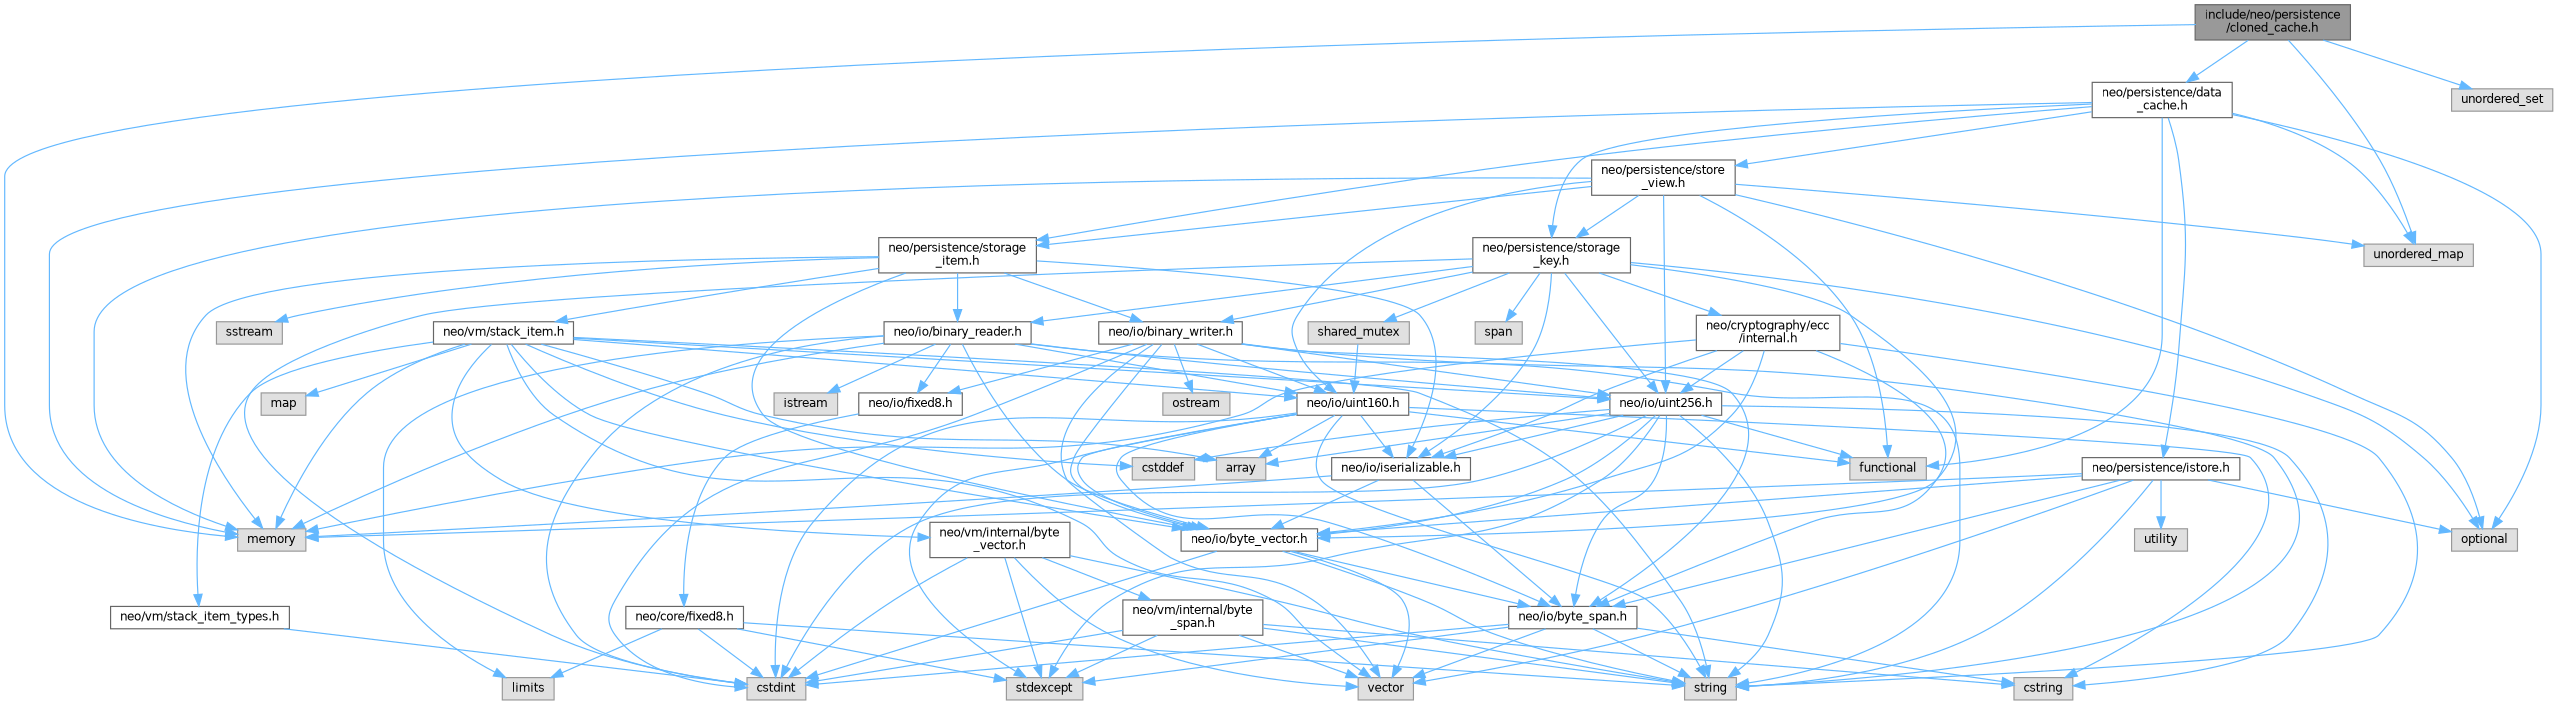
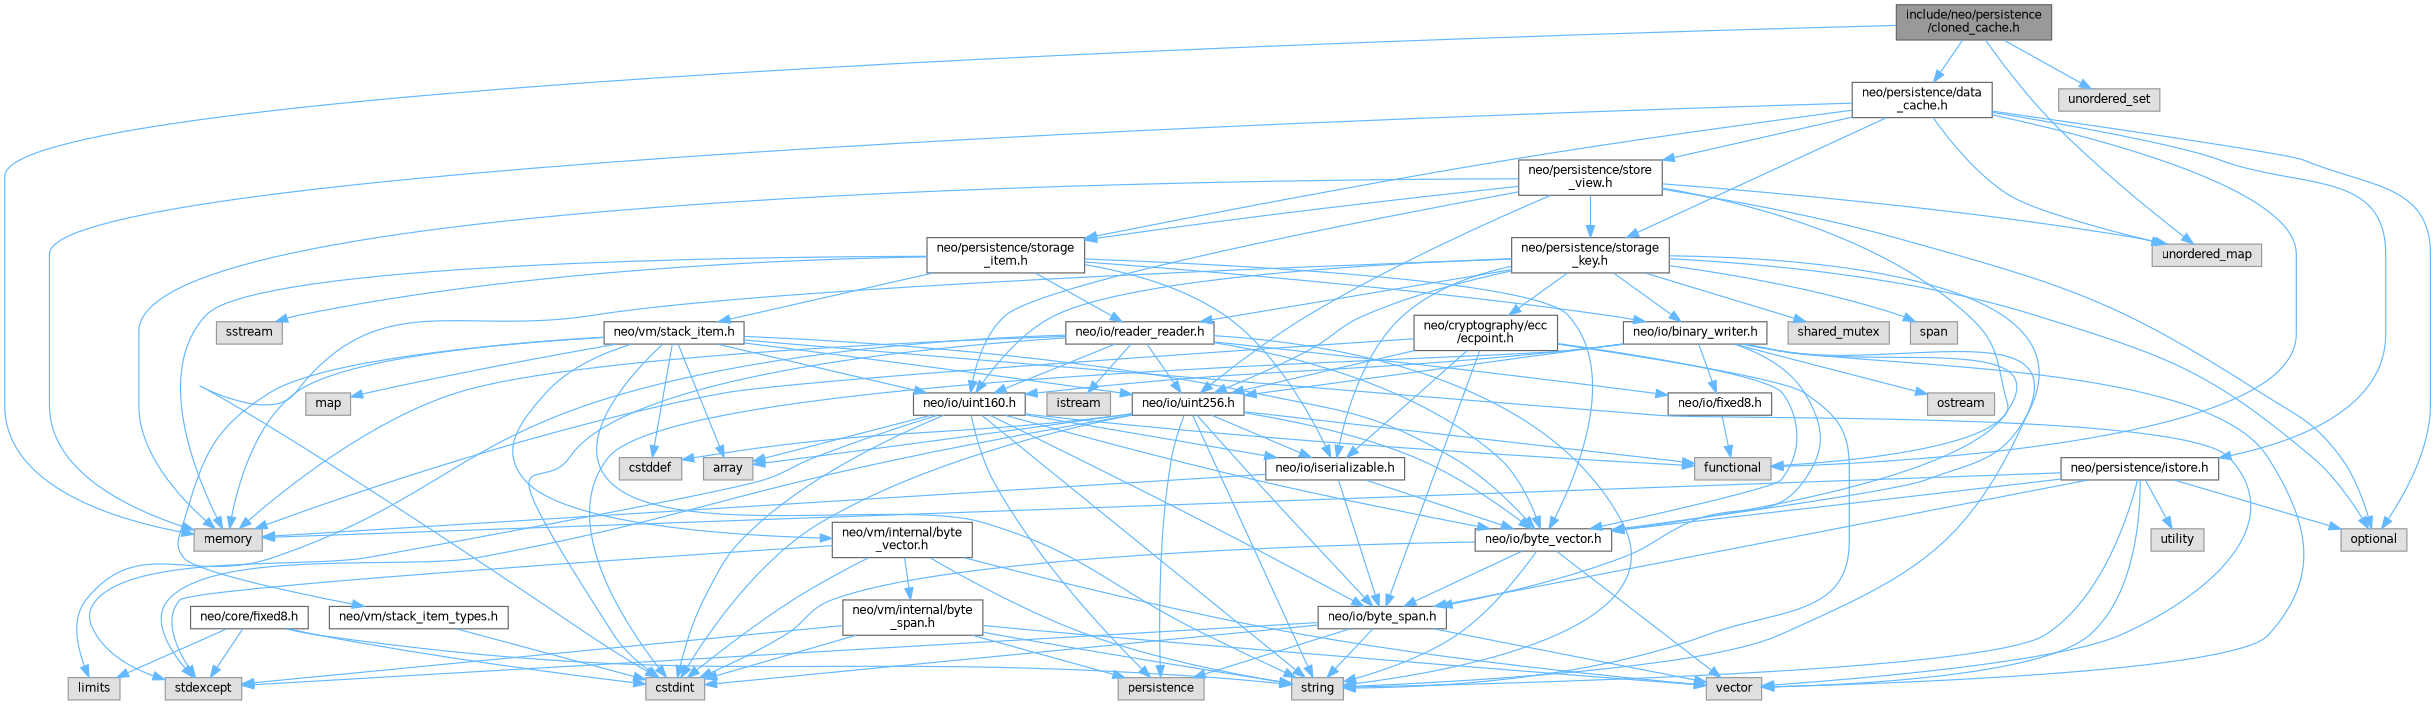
  digraph {
    node [color=grey60 fillcolor="#E0E0E0" fontname=Helvetica fontsize=10 shape=box style=filled]
    edge [color=steelblue1 fontname=Helvetica fontsize=10 labelfontname=Helvetica labelfontsize=10 style=solid]
    n1 [color=gray40 fillcolor=grey60 fontcolor=black height=0.2 label="include/neo/persistence\l/cloned_cache.h" width=0.4]
    n2 [color=grey40 fillcolor=white height=0.2 label="neo/persistence/data\l_cache.h" width=0.4]
    n3 [height=0.2 label=memory width=0.4]
    n4 [height=0.2 label=unordered_map width=0.4]
    n5 [height=0.2 label=unordered_set width=0.4]
    n6 [color=grey40 fillcolor=white height=0.2 label="neo/persistence/istore.h" width=0.4]
    n7 [height=0.2 label=optional width=0.4]
    n8 [color=grey40 fillcolor=white height=0.2 label="neo/persistence/storage\l_item.h" width=0.4]
    n9 [height=0.2 label=functional width=0.4]
    n10 [color=grey40 fillcolor=white height=0.2 label="neo/persistence/storage\l_key.h" width=0.4]
    n11 [color=grey40 fillcolor=white height=0.2 label="neo/persistence/store\l_view.h" width=0.4]
    n12 [color=grey40 fillcolor=white height=0.2 label="neo/io/byte_span.h" width=0.4]
    n13 [height=0.2 label=string width=0.4]
    n14 [height=0.2 label=vector width=0.4]
    n15 [color=grey40 fillcolor=white height=0.2 label="neo/io/byte_vector.h" width=0.4]
    n16 [height=0.2 label=utility width=0.4]
-   n17 [color=grey40 fillcolor=white height=0.2 label="neo/io/binary_reader.h" width=0.4]
+   n17 [color=grey40 fillcolor=white height=0.2 label="neo/io/reader_reader.h" width=0.4]
    n18 [color=grey40 fillcolor=white height=0.2 label="neo/io/iserializable.h" width=0.4]
    n19 [color=grey40 fillcolor=white height=0.2 label="neo/io/binary_writer.h" width=0.4]
    n20 [color=grey40 fillcolor=white height=0.2 label="neo/vm/stack_item.h" width=0.4]
    n21 [height=0.2 label=sstream width=0.4]
    n22 [height=0.2 label=cstdint width=0.4]
    n23 [color=grey40 fillcolor=white height=0.2 label="neo/io/uint160.h" width=0.4]
    n24 [color=grey40 fillcolor=white height=0.2 label="neo/io/uint256.h" width=0.4]
-   n25 [color=grey40 fillcolor=white height=0.2 label="neo/cryptography/ecc\l/internal.h" width=0.4]
+   n25 [color=grey40 fillcolor=white height=0.2 label="neo/cryptography/ecc\l/ecpoint.h" width=0.4]
    n26 [height=0.2 label=shared_mutex width=0.4]
    n27 [height=0.2 label=span width=0.4]
-   n28 [height=0.2 label=cstring width=0.4]
+   n28 [height=0.2 label=persistence width=0.4]
    n29 [height=0.2 label=stdexcept width=0.4]
    n30 [color=grey40 fillcolor=white height=0.2 label="neo/io/fixed8.h" width=0.4]
    n31 [height=0.2 label=limits width=0.4]
    n32 [height=0.2 label=istream width=0.4]
    n33 [height=0.2 label=ostream width=0.4]
    n34 [height=0.2 label=array width=0.4]
    n35 [height=0.2 label=cstddef width=0.4]
    n36 [color=grey40 fillcolor=white height=0.2 label="neo/vm/internal/byte\l_vector.h" width=0.4]
    n37 [color=grey40 fillcolor=white height=0.2 label="neo/vm/stack_item_types.h" width=0.4]
    n38 [height=0.2 label=map width=0.4]
    n39 [color=grey40 fillcolor=white height=0.2 label="neo/core/fixed8.h" width=0.4]
    n40 [color=grey40 fillcolor=white height=0.2 label="neo/vm/internal/byte\l_span.h" width=0.4]
    n1 -> n2
    n1 -> n3
    n1 -> n4
    n1 -> n5
    n2 -> n3
    n2 -> n4
    n2 -> n6
    n2 -> n7
    n2 -> n8
    n2 -> n9
    n2 -> n10
    n2 -> n11
    n6 -> n3
    n6 -> n7
    n6 -> n12
    n6 -> n13
    n6 -> n14
    n6 -> n15
    n6 -> n16
    n8 -> n3
    n8 -> n15
    n8 -> n17
    n8 -> n18
    n8 -> n19
    n8 -> n20
    n8 -> n21
    n10 -> n7
    n10 -> n15
    n10 -> n17
    n10 -> n18
    n10 -> n19
    n10 -> n22
-   n26 -> n23
+   n10 -> n23
    n10 -> n24
    n10 -> n25
    n10 -> n26
    n10 -> n27
    n11 -> n3
    n11 -> n4
    n11 -> n7
    n11 -> n8
    n11 -> n9
    n11 -> n10
    n11 -> n23
    n11 -> n24
    n12 -> n13
    n12 -> n14
    n12 -> n22
    n12 -> n28
    n12 -> n29
    n15 -> n12
    n15 -> n13
    n15 -> n14
    n15 -> n22
    n17 -> n3
    n17 -> n13
    n17 -> n15
    n17 -> n22
    n17 -> n23
    n17 -> n24
    n17 -> n30
    n17 -> n31
    n17 -> n32
    n18 -> n3
    n18 -> n12
    n18 -> n15
    n19 -> n12
    n19 -> n13
    n19 -> n14
    n19 -> n15
    n19 -> n22
    n19 -> n23
    n19 -> n24
    n19 -> n30
    n19 -> n33
    n20 -> n3
    n20 -> n13
    n20 -> n14
    n20 -> n15
    n20 -> n23
    n20 -> n24
    n20 -> n34
    n20 -> n35
    n20 -> n36
    n20 -> n37
    n20 -> n38
    n23 -> n9
    n23 -> n12
    n23 -> n13
    n23 -> n15
    n23 -> n18
    n23 -> n22
    n23 -> n28
    n23 -> n29
    n23 -> n34
    n24 -> n9
    n24 -> n12
    n24 -> n13
    n24 -> n15
    n24 -> n18
    n24 -> n22
    n24 -> n28
    n24 -> n29
    n24 -> n34
    n24 -> n35
    n25 -> n3
    n25 -> n12
    n25 -> n13
    n25 -> n15
    n25 -> n18
    n25 -> n24
-   n30 -> n39
+   n30 -> n9
    n36 -> n13
    n36 -> n14
    n36 -> n22
    n36 -> n29
    n36 -> n40
    n37 -> n22
    n39 -> n13
    n39 -> n22
    n39 -> n29
    n39 -> n31
    n40 -> n13
    n40 -> n14
    n40 -> n22
    n40 -> n28
    n40 -> n29
  }
